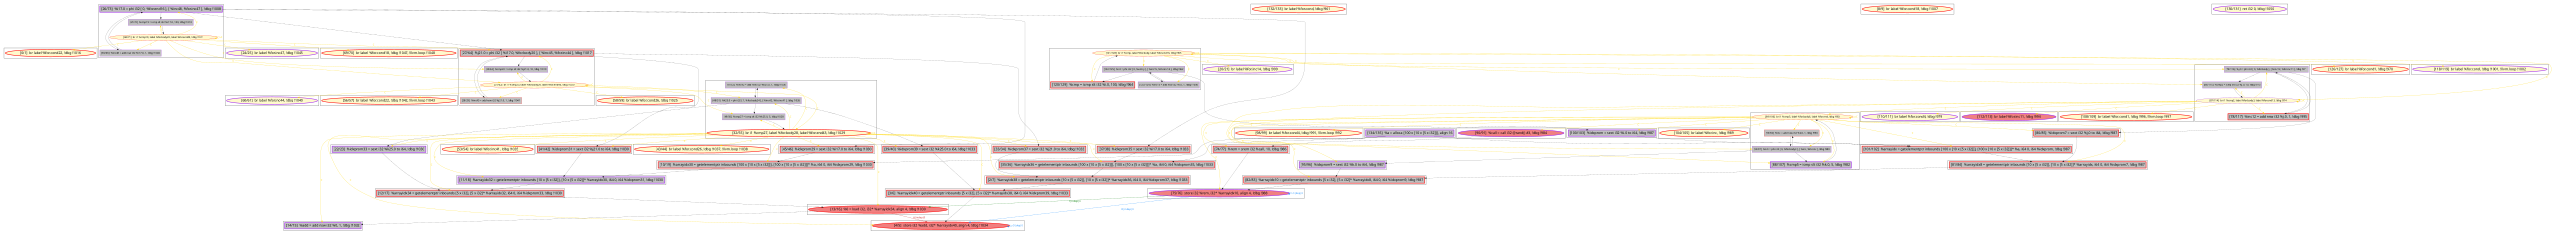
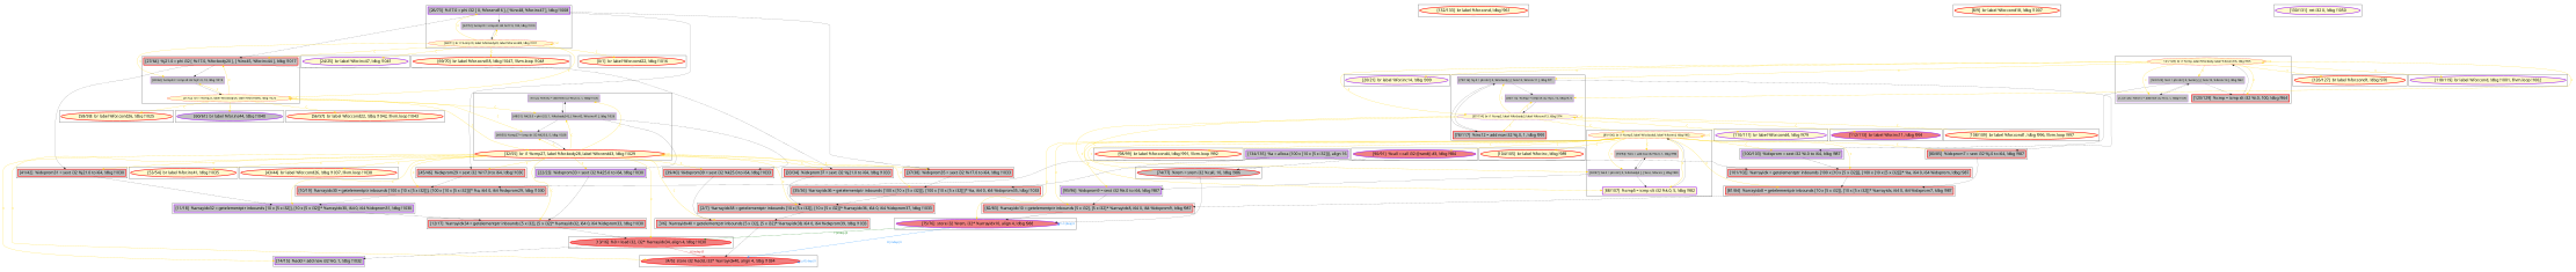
  digraph {
    fontname="Noto Sans"
    node [color=red fillcolor=grey fontname="Noto Sans" fontsize=20 penwidth=3.0 shape=rectangle style=filled]
    edge [color=gold fontcolor=gold fontname="Noto Sans" penwidth=1.0 style=solid]
    n1 [label="[35/36]  %arrayidx36 = getelementptr inbounds [100 x [10 x [5 x i32]]], [100 x [10 x [5 x i32]]]* %a, i64 0, i64 %idxprom35, !dbg !1033"]
    n2 [label="[37/38]  %idxprom35 = sext i32 %i17.0 to i64, !dbg !1033"]
    n3 [fillcolor=lemonchiffon label="[58/59]  br label %for.cond26, !dbg !1025" shape=ellipse]
    n4 [label="[27/64]  %j21.0 = phi i32 [ %i17.0, %for.body20 ], [ %inc45, %for.inc44 ], !dbg !1017"]
    n5 [color=purple label="[30/63]  %cmp23 = icmp slt i32 %j21.0, 10, !dbg !1019" fontsize="" penwidth=""]
    n6 [fillcolor=lemonchiffon label="[31/62]  br i1 %cmp23, label %for.body24, label %for.end46, !dbg !1020" shape=ellipse fontsize="" penwidth=""]
-   n7 [label="[28/29]  %inc45 = add nsw i32 %j21.0, 1, !dbg !1041" fontsize="" penwidth=""]
    n8 [label="[82/83]  %arrayidx10 = getelementptr inbounds [5 x i32], [5 x i32]* %arrayidx8, i64 0, i64 %idxprom9, !dbg !987"]
    n9 [fillcolor=lemonchiffon label="[121/128]  br i1 %cmp, label %for.body, label %for.end16, !dbg !965" shape=ellipse fontsize="" penwidth=""]
    n10 [label="[120/129]  %cmp = icmp slt i32 %i.0, 100, !dbg !964"]
    n11 [color=purple label="[122/125]  %i.0 = phi i32 [ 0, %entry ], [ %inc15, %for.inc14 ], !dbg !962" fontsize="" penwidth=""]
    n12 [color=purple label="[123/124]  %inc15 = add nsw i32 %i.0, 1, !dbg !1000" fontsize="" penwidth=""]
    n13 [fillcolor=lemonchiffon label="[43/44]  br label %for.cond26, !dbg !1037, !llvm.loop !1038" shape=ellipse]
    n14 [fillcolor=lemonchiffon label="[98/99]  br label %for.cond4, !dbg !991, !llvm.loop !992" shape=ellipse]
    n15 [fillcolor=lemonchiffon label="[89/106]  br i1 %cmp5, label %for.body6, label %for.end, !dbg !983" shape=ellipse fontsize="" penwidth=""]
    n16 [label="[93/94]  %inc = add nsw i32 %k.0, 1, !dbg !990" fontsize="" penwidth=""]
    n17 [color=purple label="[92/97]  %k.0 = phi i32 [ 0, %for.body3 ], [ %inc, %for.inc ], !dbg !980" fontsize="" penwidth=""]
-   n18 [color=purple label="[88/107]  %cmp5 = icmp slt i32 %k.0, 5, !dbg !982"]
+   n18 [color=purple fillcolor=lemonchiffon label="[88/107]  %cmp5 = icmp slt i32 %k.0, 5, !dbg !982"]
    n19 [label="[45/46]  %idxprom29 = sext i32 %i17.0 to i64, !dbg !1030"]
    n20 [fillcolor=lightcoral label="[4/5]  store i32 %add, i32* %arrayidx40, align 4, !dbg !1034" shape=ellipse]
    n21 [color=purple label="[47/52]  %inc42 = add nsw i32 %k25.0, 1, !dbg !1036" fontsize="" penwidth=""]
    n22 [color=purple label="[48/51]  %k25.0 = phi i32 [ 1, %for.body24 ], [ %inc42, %for.inc41 ], !dbg !1026" fontsize="" penwidth=""]
    n23 [fillcolor=lemonchiffon label="[32/55]  br i1 %cmp27, label %for.body28, label %for.end43, !dbg !1029" shape=ellipse]
    n24 [color=purple label="[49/50]  %cmp27 = icmp slt i32 %k25.0, 5, !dbg !1028" fontsize="" penwidth=""]
    n25 [color=purple fillcolor=lemonchiffon label="[24/25]  br label %for.inc47, !dbg !1045" shape=ellipse]
    n26 [label="[41/42]  %idxprom31 = sext i32 %j21.0 to i64, !dbg !1030"]
    n27 [fillcolor=lemonchiffon label="[132/133]  br label %for.cond, !dbg !961" shape=ellipse]
    n28 [color=purple fillcolor=lemonchiffon label="[20/21]  br label %for.inc14, !dbg !999" shape=ellipse]
    n29 [label="[10/19]  %arrayidx30 = getelementptr inbounds [100 x [10 x [5 x i32]]], [100 x [10 x [5 x i32]]]* %a, i64 0, i64 %idxprom29, !dbg !1030"]
    n30 [color=purple label="[22/23]  %idxprom33 = sext i32 %k25.0 to i64, !dbg !1030"]
    n31 [color=purple label="[79/116]  %j.0 = phi i32 [ 0, %for.body ], [ %inc12, %for.inc11 ], !dbg !971" fontsize="" penwidth=""]
    n32 [label="[78/117]  %inc12 = add nsw i32 %j.0, 1, !dbg !995"]
    n33 [color=purple fillcolor=lemonchiffon label="[87/114]  br i1 %cmp2, label %for.body3, label %for.end13, !dbg !974" shape=ellipse fontsize="" penwidth=""]
    n34 [color=purple label="[86/115]  %cmp2 = icmp slt i32 %j.0, 10, !dbg !973" fontsize="" penwidth=""]
    n35 [fillcolor=lemonchiffon label="[8/9]  br label %for.cond18, !dbg !1007" shape=ellipse]
    n36 [color=purple label="[100/103]  %idxprom = sext i32 %i.0 to i64, !dbg !987"]
    n37 [label="[12/17]  %arrayidx34 = getelementptr inbounds [5 x i32], [5 x i32]* %arrayidx32, i64 0, i64 %idxprom33, !dbg !1030"]
    n38 [label="[39/40]  %idxprom39 = sext i32 %k25.0 to i64, !dbg !1033"]
    n39 [color=purple label="[11/18]  %arrayidx32 = getelementptr inbounds [10 x [5 x i32]], [10 x [5 x i32]]* %arrayidx30, i64 0, i64 %idxprom31, !dbg !1030"]
    n40 [color=purple fillcolor=lemonchiffon label="[110/111]  br label %for.cond4, !dbg !979" shape=ellipse]
    n41 [color=purple fillcolor=lightcoral label="[75/76]  store i32 %rem, i32* %arrayidx10, align 4, !dbg !988" shape=ellipse]
    n42 [label="[3/6]  %arrayidx40 = getelementptr inbounds [5 x i32], [5 x i32]* %arrayidx38, i64 0, i64 %idxprom39, !dbg !1033"]
    n43 [label="[101/102]  %arrayidx = getelementptr inbounds [100 x [10 x [5 x i32]]], [100 x [10 x [5 x i32]]]* %a, i64 0, i64 %idxprom, !dbg !987"]
-   n44 [color=purple fillcolor=lemonchiffon label="[60/61]  br label %for.inc44, !dbg !1040" shape=ellipse]
+   n44 [color=purple label="[60/61]  br label %for.inc44, !dbg !1040" shape=ellipse]
    n45 [fillcolor=lemonchiffon label="[69/70]  br label %for.cond18, !dbg !1047, !llvm.loop !1048" shape=ellipse]
    n46 [fillcolor=lemonchiffon label="[0/1]  br label %for.cond22, !dbg !1016" shape=ellipse]
    n47 [fillcolor=lemonchiffon label="[126/127]  br label %for.cond1, !dbg !970" shape=ellipse]
    n48 [label="[80/85]  %idxprom7 = sext i32 %j.0 to i64, !dbg !987"]
    n49 [color=purple label="[14/15]  %add = add nsw i32 %0, 1, !dbg !1032"]
    n50 [color=purple fillcolor=lemonchiffon label="[118/119]  br label %for.cond, !dbg !1001, !llvm.loop !1002" shape=ellipse]
    n51 [fillcolor=lightcoral label="[13/16]  %0 = load i32, i32* %arrayidx34, align 4, !dbg !1030" shape=ellipse]
    n52 [fillcolor=lemonchiffon label="[53/54]  br label %for.inc41, !dbg !1035" shape=ellipse]
    n53 [fillcolor=lemonchiffon label="[104/105]  br label %for.inc, !dbg !989" shape=ellipse]
    n54 [label="[2/7]  %arrayidx38 = getelementptr inbounds [10 x [5 x i32]], [10 x [5 x i32]]* %arrayidx36, i64 0, i64 %idxprom37, !dbg !1033"]
    n55 [label="[81/84]  %arrayidx8 = getelementptr inbounds [10 x [5 x i32]], [10 x [5 x i32]]* %arrayidx, i64 0, i64 %idxprom7, !dbg !987"]
    n56 [color=purple label="[134/135]  %a = alloca [100 x [10 x [5 x i32]]], align 16"]
    n57 [color=purple label="[26/73]  %i17.0 = phi i32 [ 0, %for.end16 ], [ %inc48, %for.inc47 ], !dbg !1008"]
    n58 [fillcolor=lemonchiffon label="[68/71]  br i1 %cmp19, label %for.body20, label %for.end49, !dbg !1011" shape=ellipse fontsize="" penwidth=""]
-   n59 [color=purple label="[65/66]  %inc48 = add nsw i32 %i17.0, 1, !dbg !1046" fontsize="" penwidth=""]
    n60 [color=purple label="[67/72]  %cmp19 = icmp slt i32 %i17.0, 100, !dbg !1010" fontsize="" penwidth=""]
    n61 [color=purple fillcolor=lightcoral label="[90/91]  %call = call i32 @rand() #3, !dbg !984" shape=ellipse]
    n62 [color=purple fillcolor=lightcoral label="[112/113]  br label %for.inc11, !dbg !994" shape=ellipse]
    n63 [fillcolor=lemonchiffon label="[56/57]  br label %for.cond22, !dbg !1042, !llvm.loop !1043" shape=ellipse]
    n64 [color=purple label="[95/96]  %idxprom9 = sext i32 %k.0 to i64, !dbg !987"]
-   n65 [label="[74/77]  %rem = srem i32 %call, 10, !dbg !986"]
+   n65 [label="[74/77]  %rem = srem i32 %call, 10, !dbg !986" shape=ellipse]
    n66 [color=purple fillcolor=lemonchiffon label="[130/131]  ret i32 0, !dbg !1050" shape=ellipse]
    n67 [fillcolor=lemonchiffon label="[108/109]  br label %for.cond1, !dbg !996, !llvm.loop !997" shape=ellipse]
    n68 [label="[33/34]  %idxprom37 = sext i32 %j21.0 to i64, !dbg !1033"]
    subgraph cluster_1 {
      n1
    }
    subgraph cluster_2 {
      n2
    }
    subgraph cluster_3 {
      n3
    }
    subgraph cluster_4 {
      n4
      n5
      n6
-     n7
    }
    subgraph cluster_5 {
      n8
    }
    subgraph cluster_6 {
      n9
      n10
      n11
      n12
    }
    subgraph cluster_7 {
      n13
    }
    subgraph cluster_8 {
      n14
    }
    subgraph cluster_9 {
      n15
      n16
      n17
      n18
    }
    subgraph cluster_10 {
      n19
    }
    subgraph cluster_11 {
      n20
    }
    subgraph cluster_12 {
      n21
      n22
      n23
      n24
    }
    subgraph cluster_13 {
      n25
    }
    subgraph cluster_14 {
      n26
    }
    subgraph cluster_15 {
      n27
    }
    subgraph cluster_16 {
      n28
    }
    subgraph cluster_17 {
      n29
    }
    subgraph cluster_18 {
      n30
    }
    subgraph cluster_19 {
      n31
      n32
      n33
      n34
    }
    subgraph cluster_20 {
      n35
    }
    subgraph cluster_21 {
      n36
    }
    subgraph cluster_22 {
      n37
    }
    subgraph cluster_23 {
      n38
    }
    subgraph cluster_24 {
      n39
    }
    subgraph cluster_25 {
      n40
    }
    subgraph cluster_26 {
      n41
    }
    subgraph cluster_27 {
      n42
    }
    subgraph cluster_28 {
      n43
    }
    subgraph cluster_29 {
      n44
    }
    subgraph cluster_30 {
      n45
    }
    subgraph cluster_31 {
      n46
    }
    subgraph cluster_32 {
      n47
    }
    subgraph cluster_33 {
      n48
    }
    subgraph cluster_34 {
      n49
    }
    subgraph cluster_35 {
      n50
    }
    subgraph cluster_36 {
      n51
    }
    subgraph cluster_37 {
      n52
    }
    subgraph cluster_38 {
      n53
    }
    subgraph cluster_39 {
      n54
    }
    subgraph cluster_40 {
      n55
    }
    subgraph cluster_41 {
      n56
    }
    subgraph cluster_42 {
      n57
      n58
-     n59
      n60
    }
    subgraph cluster_43 {
      n61
    }
    subgraph cluster_44 {
      n62
    }
    subgraph cluster_45 {
      n63
    }
    subgraph cluster_46 {
      n64
    }
    subgraph cluster_47 {
      n65
    }
    subgraph cluster_48 {
      n66
    }
    subgraph cluster_49 {
      n67
    }
    subgraph cluster_50 {
      n68
    }
    n1 -> n54 [color=black fontcolor=black penwidth=0.5]
    n2 -> n1 [color=black fontcolor=black penwidth=0.5 style=bold]
    n4 -> n5 [color=black fontcolor=black penwidth=0.5 style=bold]
-   n4 -> n7 [color=black fontcolor=black penwidth=0.5]
    n4 -> n26 [color=black fontcolor=black penwidth=0.5 style=bold]
    n4 -> n68 [color=black fontcolor=black penwidth=0.5]
    n5 -> n6 [color=black fontcolor=black penwidth=0.5]
    n6 -> n3 [label=C]
    n6 -> n4 [label=C]
    n6 -> n5 [label=C]
    n6 -> n6 [label=C]
-   n6 -> n7 [label=C]
    n6 -> n22 [label=C]
    n6 -> n23 [label=C]
    n6 -> n24 [label=C]
    n6 -> n44 [label=C]
    n6 -> n63 [label=C]
-   n7 -> n4 [color=black fontcolor=black penwidth=0.5]
    n8 -> n41 [color=black fontcolor=black penwidth=0.5 style=bold]
    n9 -> n9 [label=C]
    n9 -> n10 [label=C]
    n9 -> n11 [label=C]
    n9 -> n12 [label=C]
    n9 -> n28 [label=C]
    n9 -> n31 [label=C]
    n9 -> n33 [label=C]
    n9 -> n34 [label=C]
    n9 -> n47 [label=C]
    n9 -> n50 [label=C]
    n10 -> n9 [color=black fontcolor=black penwidth=0.5 style=bold]
    n11 -> n10 [color=black fontcolor=black penwidth=0.5 style=bold]
    n11 -> n12 [color=black fontcolor=black penwidth=0.5]
    n11 -> n36 [color=black fontcolor=black penwidth=0.5 style=bold]
    n12 -> n11 [color=black fontcolor=black penwidth=0.5]
    n15 -> n8 [label=C]
    n15 -> n14 [label=C]
    n15 -> n15 [label=C]
    n15 -> n16 [label=C]
    n15 -> n17 [label=C]
    n15 -> n18 [label=C]
    n15 -> n36 [label=C]
    n15 -> n41 [label=C]
    n15 -> n43 [label=C]
    n15 -> n48 [label=C]
    n15 -> n53 [label=C]
    n15 -> n55 [label=C]
    n15 -> n61 [label=C]
    n15 -> n64 [label=C]
    n15 -> n65 [label=C]
    n16 -> n17 [color=black fontcolor=black penwidth=0.5 style=bold]
    n17 -> n16 [color=black fontcolor=black penwidth=0.5]
    n17 -> n18 [color=black fontcolor=black penwidth=0.5 style=bold]
    n17 -> n64 [color=black fontcolor=black penwidth=0.5 style=bold]
    n18 -> n15 [color=black fontcolor=black penwidth=0.5]
    n19 -> n29 [color=black fontcolor=black penwidth=0.5]
    n20 -> n20 [color=dodgerblue fontcolor=dodgerblue label="O|dep|0"]
    n21 -> n22 [color=black fontcolor=black penwidth=0.5 style=bold]
    n22 -> n21 [color=black fontcolor=black penwidth=0.5]
    n22 -> n24 [color=black fontcolor=black penwidth=0.5]
    n22 -> n30 [color=black fontcolor=black penwidth=0.5 style=bold]
    n22 -> n38 [color=black fontcolor=black penwidth=0.5]
    n23 -> n1 [label=C]
    n23 -> n2 [label=C]
    n23 -> n13 [label=C]
    n23 -> n19 [label=C]
    n23 -> n20 [label=C]
    n23 -> n21 [label=C]
    n23 -> n22 [label=C]
    n23 -> n23 [label=C]
    n23 -> n24 [label=C]
    n23 -> n26 [label=C]
    n23 -> n29 [label=C]
    n23 -> n30 [label=C]
    n23 -> n37 [label=C]
    n23 -> n38 [label=C]
    n23 -> n39 [label=C]
    n23 -> n42 [label=C]
    n23 -> n49 [label=C]
    n23 -> n51 [label=C]
    n23 -> n52 [label=C]
    n23 -> n54 [label=C]
    n23 -> n68 [label=C]
    n24 -> n23 [color=black fontcolor=black penwidth=0.5 style=bold]
    n26 -> n39 [color=black fontcolor=black penwidth=0.5 style=bold]
    n29 -> n39 [color=black fontcolor=black penwidth=0.5 style=bold]
    n30 -> n37 [color=black fontcolor=black penwidth=0.5]
    n31 -> n32 [color=black fontcolor=black penwidth=0.5 style=bold]
    n31 -> n34 [color=black fontcolor=black penwidth=0.5 style=bold]
    n31 -> n48 [color=black fontcolor=black penwidth=0.5 style=bold]
    n32 -> n31 [color=black fontcolor=black penwidth=0.5]
    n33 -> n15 [label=C]
    n33 -> n17 [label=C]
    n33 -> n18 [label=C]
    n33 -> n31 [label=C]
    n33 -> n32 [label=C]
    n33 -> n33 [label=C]
    n33 -> n34 [label=C]
    n33 -> n40 [label=C]
    n33 -> n62 [label=C]
    n33 -> n67 [label=C]
    n34 -> n33 [color=black fontcolor=black penwidth=0.5 style=bold]
    n36 -> n43 [color=black fontcolor=black penwidth=0.5 style=bold]
    n37 -> n51 [color=black fontcolor=black penwidth=0.5 style=bold]
    n38 -> n42 [color=black fontcolor=black penwidth=0.5 style=bold]
    n39 -> n37 [color=black fontcolor=black penwidth=0.5]
    n41 -> n20 [color=dodgerblue fontcolor=dodgerblue label="O|indep|0" style=bold]
    n41 -> n41 [color=dodgerblue fontcolor=dodgerblue label="O|dep|0" style=bold]
    n41 -> n51 [color=forestgreen fontcolor=forestgreen label="T|indep|0"]
    n42 -> n20 [color=black fontcolor=black penwidth=0.5]
    n43 -> n55 [color=black fontcolor=black penwidth=0.5 style=bold]
    n48 -> n55 [color=black fontcolor=black penwidth=0.5 style=bold]
    n51 -> n20 [color=firebrick3 fontcolor=firebrick3 label="A|indep|0" style=bold]
    n51 -> n49 [color=black fontcolor=black penwidth=0.5]
    n54 -> n42 [color=black fontcolor=black penwidth=0.5]
    n55 -> n8 [color=black fontcolor=black penwidth=0.5 style=bold]
    n56 -> n1 [color=black fontcolor=black penwidth=0.5 style=bold]
    n56 -> n29 [color=black fontcolor=black penwidth=0.5 style=bold]
    n56 -> n43 [color=black fontcolor=black penwidth=0.5 style=bold]
    n57 -> n2 [color=black fontcolor=black penwidth=0.5 style=bold]
    n57 -> n4 [color=black fontcolor=black penwidth=0.5 style=bold]
    n57 -> n19 [color=black fontcolor=black penwidth=0.5 style=bold]
-   n57 -> n59 [color=black fontcolor=black penwidth=0.5]
    n57 -> n60 [color=black fontcolor=black penwidth=0.5 style=bold]
    n58 -> n4 [label=C]
    n58 -> n5 [label=C]
    n58 -> n6 [label=C]
    n58 -> n25 [label=C]
    n58 -> n45 [label=C]
    n58 -> n46 [label=C]
    n58 -> n57 [label=C]
    n58 -> n58 [label=C]
-   n58 -> n59 [label=C]
    n58 -> n60 [label=C]
-   n59 -> n57 [color=black fontcolor=black penwidth=0.5 style=bold]
    n60 -> n58 [color=black fontcolor=black penwidth=0.5 style=bold]
    n61 -> n65 [color=black fontcolor=black penwidth=0.5 style=bold]
    n64 -> n8 [color=black fontcolor=black penwidth=0.5 style=bold]
    n65 -> n41 [color=black fontcolor=black penwidth=0.5]
    n68 -> n54 [color=black fontcolor=black penwidth=0.5 style=bold]
  }
